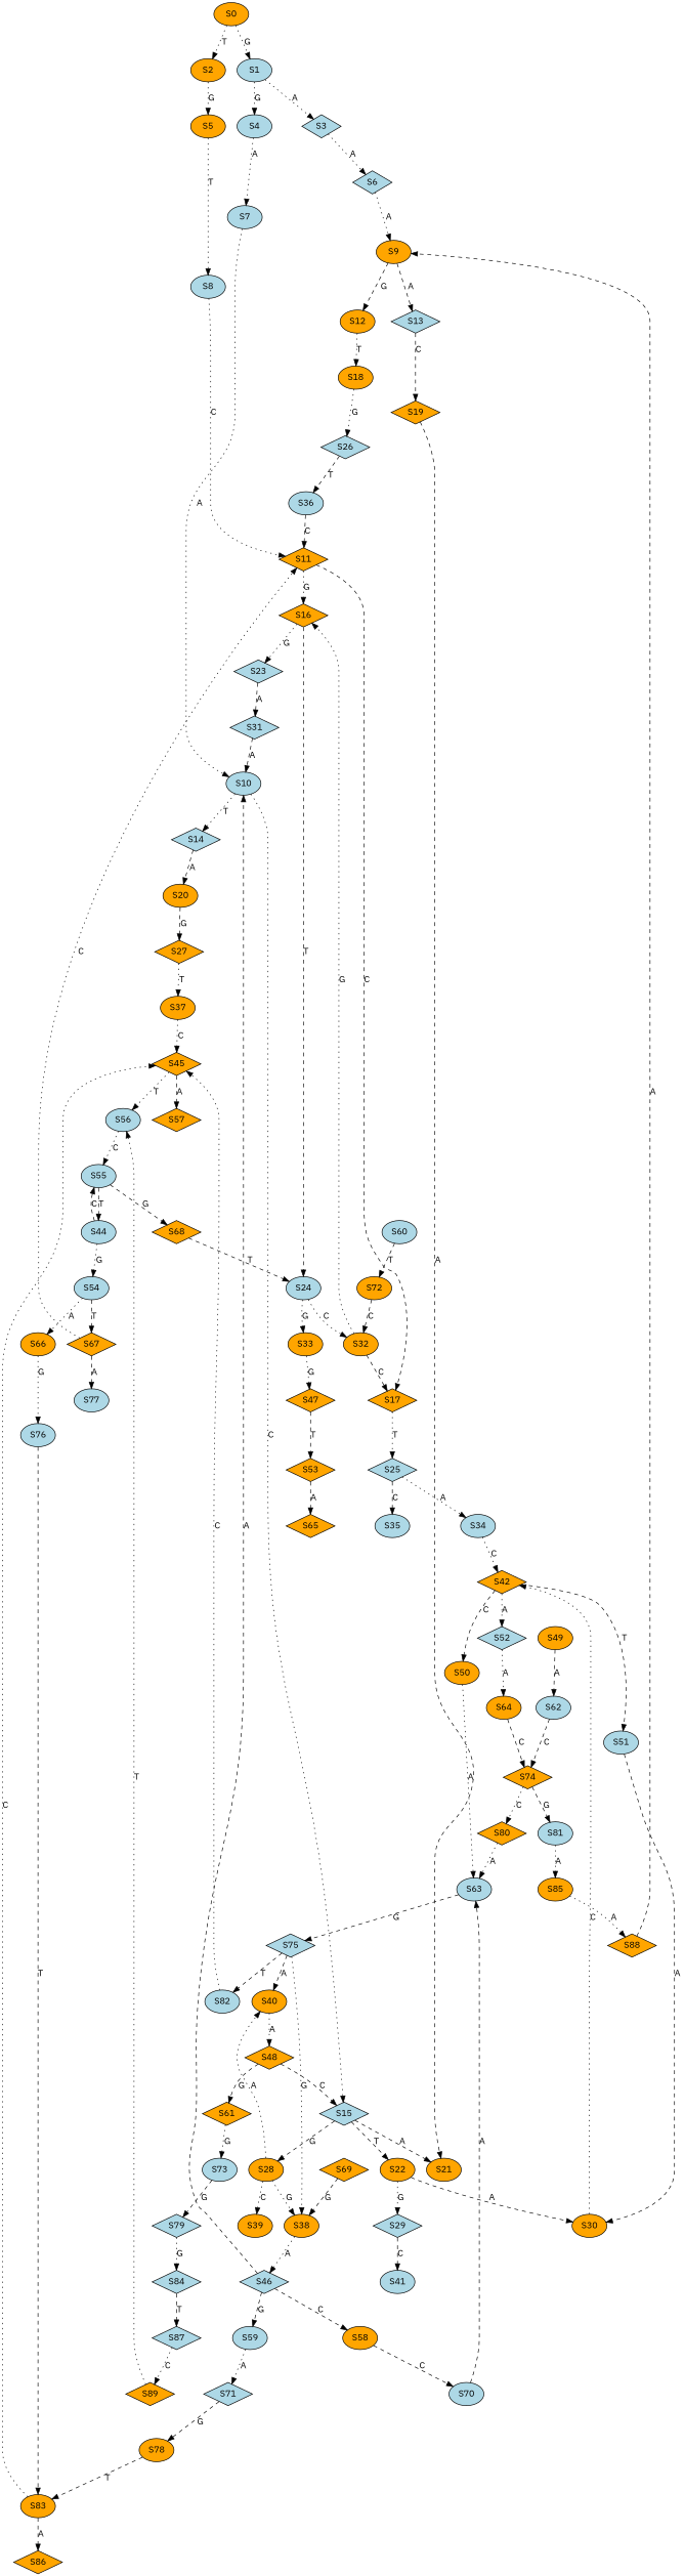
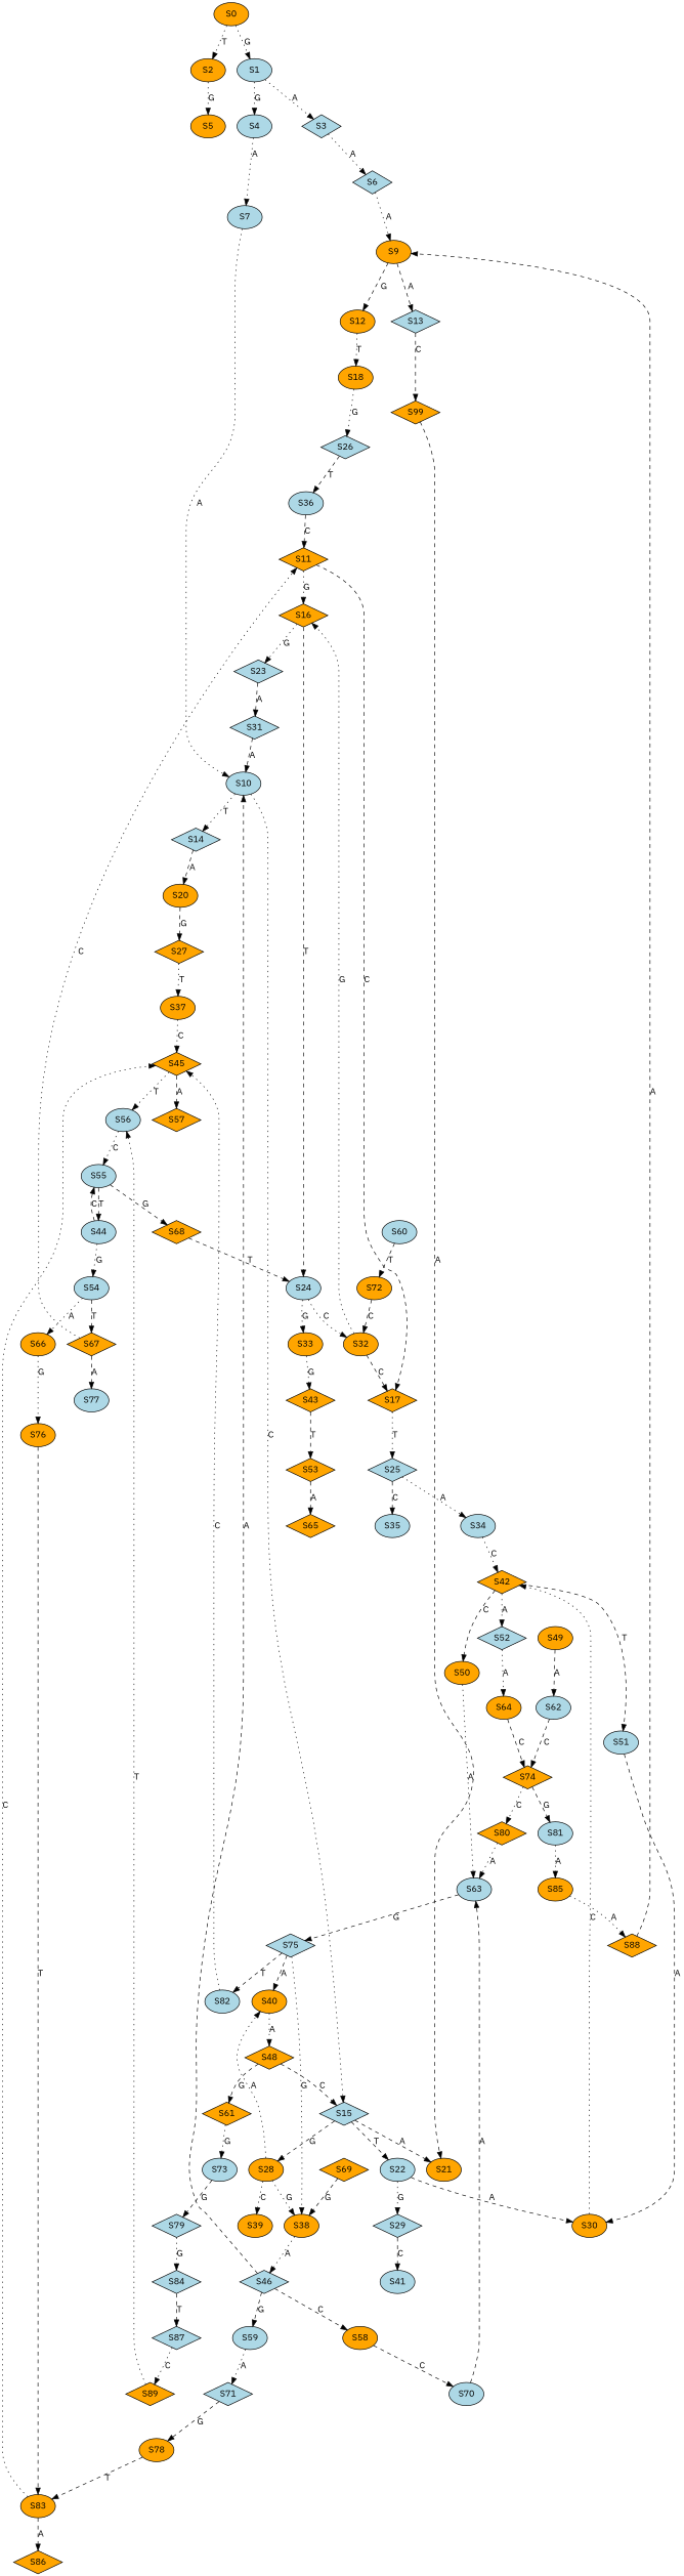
  strict digraph {
    fontname="IBM Plex Sans"
    node [fillcolor=orange fontname="IBM Plex Sans" shape=ellipse style=filled]
    edge [fontname="IBM Plex Sans" style=dashed]
    S1 [fillcolor=lightblue]
    S0
    S2
    S3 [fillcolor=lightblue shape=diamond]
    S4 [fillcolor=lightblue]
    S5
    S6 [fillcolor=lightblue shape=diamond]
    S7 [fillcolor=lightblue]
-   S8 [fillcolor=lightblue]
    S9
    S10 [fillcolor=lightblue]
    S11 [shape=diamond]
    S12
    S13 [fillcolor=lightblue shape=diamond]
    S14 [fillcolor=lightblue shape=diamond]
    S15 [fillcolor=lightblue shape=diamond]
    S16 [shape=diamond]
    S17 [shape=diamond]
    S18
-   S19 [shape=diamond]
+   S19 [shape=diamond label=S99]
    S20
    S21
-   S22
+   S22 [fillcolor=lightblue]
    S28
    S23 [fillcolor=lightblue shape=diamond]
    S24 [fillcolor=lightblue]
    S25 [fillcolor=lightblue shape=diamond]
    S26 [fillcolor=lightblue shape=diamond]
    S27 [shape=diamond]
    S29 [fillcolor=lightblue shape=diamond]
    S30
    S31 [fillcolor=lightblue shape=diamond]
    S32
    S33
    S34 [fillcolor=lightblue]
    S35 [fillcolor=lightblue]
    S36 [fillcolor=lightblue]
    S37
    S38
    S39
    S40
    S41 [fillcolor=lightblue]
    S42 [shape=diamond]
-   S43 [shape=diamond label=S47]
+   S43 [shape=diamond]
    S45 [shape=diamond]
    S46 [fillcolor=lightblue shape=diamond]
    S48 [shape=diamond]
    S50
    S51 [fillcolor=lightblue]
    S52 [fillcolor=lightblue shape=diamond]
    S53 [shape=diamond]
    S44 [fillcolor=lightblue]
    S54 [fillcolor=lightblue]
    S55 [fillcolor=lightblue]
    S56 [fillcolor=lightblue]
    S57 [shape=diamond]
    S58
    S59 [fillcolor=lightblue]
    S61 [shape=diamond]
    S62 [fillcolor=lightblue]
    S49
    S63 [fillcolor=lightblue]
    S64
    S65 [shape=diamond]
    S66
    S67 [shape=diamond]
    S68 [shape=diamond]
    S70 [fillcolor=lightblue]
    S71 [fillcolor=lightblue shape=diamond]
    S60 [fillcolor=lightblue]
    S72
    S73 [fillcolor=lightblue]
    S74 [shape=diamond]
    S75 [fillcolor=lightblue shape=diamond]
-   S76 [fillcolor=lightblue]
+   S76
    S77 [fillcolor=lightblue]
    S69 [shape=diamond]
    S78
    S79 [fillcolor=lightblue shape=diamond]
    S80 [shape=diamond]
    S81 [fillcolor=lightblue]
    S82 [fillcolor=lightblue]
    S83
    S84 [fillcolor=lightblue shape=diamond]
    S85
    S86 [shape=diamond]
    S87 [fillcolor=lightblue shape=diamond]
    S88 [shape=diamond]
    S89 [shape=diamond]
    S1 -> S3 [label=A style=dotted]
    S1 -> S4 [label=G style=dotted]
    S0 -> S1 [label=G style=dotted]
    S0 -> S2 [label=T style=dotted]
    S2 -> S5 [label=G style=dotted]
    S3 -> S6 [label=A style=dotted]
    S4 -> S7 [label=A style=dotted]
-   S5 -> S8 [label=T style=dotted]
    S6 -> S9 [label=A style=dotted]
    S7 -> S10 [label=A style=dotted]
-   S8 -> S11 [label=C style=dotted]
    S9 -> S12 [label=G]
    S9 -> S13 [label=A]
    S10 -> S14 [label=T style=dotted]
    S10 -> S15 [label=C style=dotted]
    S11 -> S16 [label=G style=dotted]
    S11 -> S17 [label=C]
    S12 -> S18 [label=T style=dotted]
    S13 -> S19 [label=C]
    S14 -> S20 [label=A]
    S15 -> S21 [label=A]
    S15 -> S22 [label=T]
    S15 -> S28 [label=G]
    S16 -> S23 [label=G style=dotted]
    S16 -> S24 [label=T]
    S17 -> S25 [label=T style=dotted]
    S18 -> S26 [label=G style=dotted]
    S19 -> S21 [label=A]
    S20 -> S27 [label=G]
    S22 -> S29 [label=G style=dotted]
    S22 -> S30 [label=A]
    S28 -> S38 [label=G style=dotted]
    S28 -> S39 [label=C style=dotted]
    S28 -> S40 [label=A style=dotted]
    S23 -> S31 [label=A]
    S24 -> S32 [label=C style=dotted]
    S24 -> S33 [label=G style=dotted]
    S25 -> S34 [label=A style=dotted]
    S25 -> S35 [label=C]
    S26 -> S36 [label=T]
    S27 -> S37 [label=T style=dotted]
    S29 -> S41 [label=C]
    S30 -> S42 [label=C style=dotted]
    S31 -> S10 [label=A]
    S32 -> S16 [label=G style=dotted]
    S32 -> S17 [label=C]
    S33 -> S43 [label=G style=dotted]
    S34 -> S42 [label=C style=dotted]
    S36 -> S11 [label=C]
    S37 -> S45 [label=C style=dotted]
    S38 -> S46 [label=A style=dotted]
    S40 -> S48 [label=A style=dotted]
    S42 -> S50 [label=C]
    S42 -> S51 [label=T]
    S42 -> S52 [label=A style=dotted]
    S43 -> S53 [label=T]
    S45 -> S56 [label=T style=dotted]
    S45 -> S57 [label=A]
    S46 -> S10 [label=A]
    S46 -> S58 [label=C]
    S46 -> S59 [label=G]
    S48 -> S15 [label=C]
    S48 -> S61 [label=G]
    S50 -> S63 [label=A style=dotted]
    S51 -> S30 [label=A]
    S52 -> S64 [label=A style=dotted]
    S53 -> S65 [label=A]
    S44 -> S54 [label=G style=dotted]
    S44 -> S55 [label=C]
    S54 -> S66 [label=A style=dotted]
    S54 -> S67 [label=T]
    S55 -> S44 [label=T]
    S55 -> S68 [label=G]
    S56 -> S55 [label=C style=dotted]
    S58 -> S70 [label=C]
    S59 -> S71 [label=A style=dotted]
    S61 -> S73 [label=G style=dotted]
    S62 -> S74 [label=C]
    S49 -> S62 [label=A]
    S63 -> S75 [label=G]
    S64 -> S74 [label=C]
    S66 -> S76 [label=G style=dotted]
    S67 -> S11 [label=C style=dotted]
    S67 -> S77 [label=A]
    S68 -> S24 [label=T]
    S70 -> S63 [label=A]
    S71 -> S78 [label=G]
    S60 -> S72 [label=T]
    S72 -> S32 [label=C]
    S73 -> S79 [label=G]
    S74 -> S80 [label=C style=dotted]
    S74 -> S81 [label=G]
    S75 -> S38 [label=G style=dotted]
    S75 -> S40 [label=A]
    S75 -> S82 [label=T]
    S76 -> S83 [label=T]
    S69 -> S38 [label=G]
    S78 -> S83 [label=T]
    S79 -> S84 [label=G style=dotted]
    S80 -> S63 [label=A style=dotted]
    S81 -> S85 [label=A style=dotted]
    S82 -> S45 [label=C style=dotted]
    S83 -> S45 [label=C style=dotted]
    S83 -> S86 [label=A]
    S84 -> S87 [label=T]
    S85 -> S88 [label=A style=dotted]
    S87 -> S89 [label=C style=dotted]
    S88 -> S9 [label=A]
    S89 -> S56 [label=T style=dotted]
  }
